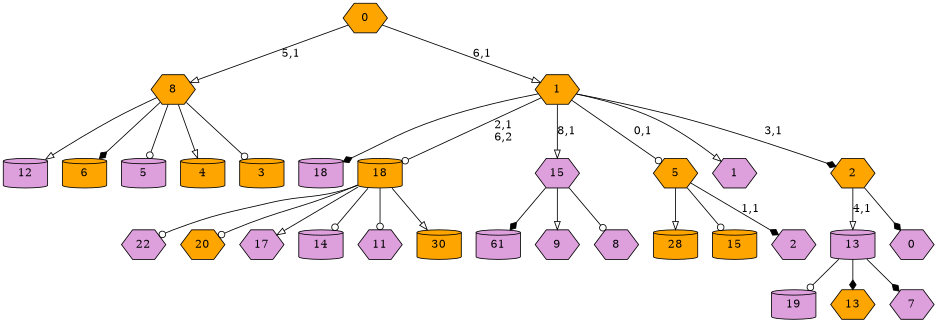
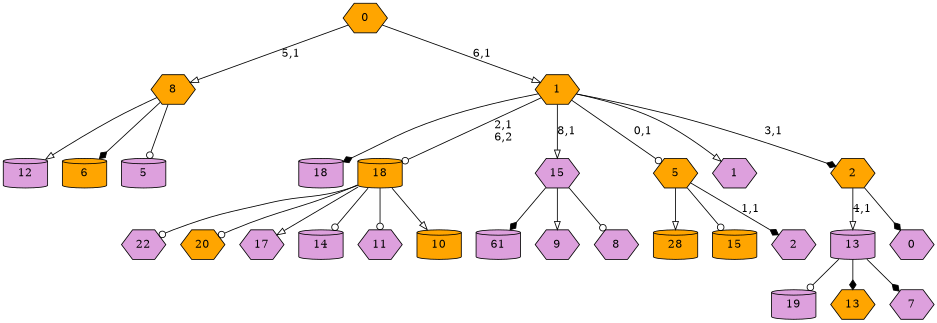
  digraph {
    node [fillcolor=plum shape=hexagon style=filled]
    edge [arrowhead=odot]
    n1 [fillcolor=orange label=28 shape=cylinder]
    n2 [label=22]
    n3 [label=61 shape=cylinder]
    n4 [fillcolor=orange label=20]
    n5 [label=19 shape=cylinder]
    n6 [label=18 shape=cylinder]
    n7 [label=17]
    n8 [fillcolor=orange label=15 shape=cylinder]
    n9 [label=14 shape=cylinder]
    n10 [fillcolor=orange label=13]
    n11 [label=12 shape=cylinder]
    n12 [label=11]
-   n13 [fillcolor=orange label=30 shape=cylinder]
+   n13 [fillcolor=orange label=10 shape=cylinder]
    18 [fillcolor=orange shape=cylinder]
    n15 [label=9]
    n16 [label=8]
    15
    n18 [label=7]
    13 [shape=cylinder]
    n20 [fillcolor=orange label=6 shape=cylinder]
    n21 [label=5 shape=cylinder]
-   n22 [fillcolor=orange label=4 shape=cylinder]
-   n23 [fillcolor=orange label=3 shape=cylinder]
    8 [fillcolor=orange]
    n25 [label=2]
    5 [fillcolor=orange]
    n27 [label=1]
    n28 [label=0]
    2 [fillcolor=orange]
    1 [fillcolor=orange]
    0 [fillcolor=orange]
    18 -> n2
    18 -> n4
    18 -> n7 [arrowhead=onormal]
    18 -> n9
    18 -> n12
    18 -> n13 [arrowhead=onormal]
    15 -> n3 [arrowhead=diamond]
    15 -> n15 [arrowhead=onormal]
    15 -> n16
    13 -> n5
    13 -> n10 [arrowhead=diamond]
    13 -> n18 [arrowhead=diamond]
    8 -> n11 [arrowhead=onormal]
    8 -> n20 [arrowhead=diamond]
    8 -> n21
-   8 -> n22 [arrowhead=onormal]
-   8 -> n23
    5 -> n1 [arrowhead=onormal]
    5 -> n8
    5 -> n25 [arrowhead=diamond label="1,1"]
    2 -> 13 [arrowhead=onormal label="4,1"]
    2 -> n28 [arrowhead=diamond]
    1 -> n6 [arrowhead=diamond]
    1 -> 18 [label="2,1\n6,2"]
    1 -> 15 [arrowhead=onormal label="8,1"]
    1 -> 5 [label="0,1"]
    1 -> n27 [arrowhead=onormal]
    1 -> 2 [arrowhead=diamond label="3,1"]
    0 -> 8 [arrowhead=onormal label="5,1"]
    0 -> 1 [arrowhead=onormal label="6,1"]
  }
